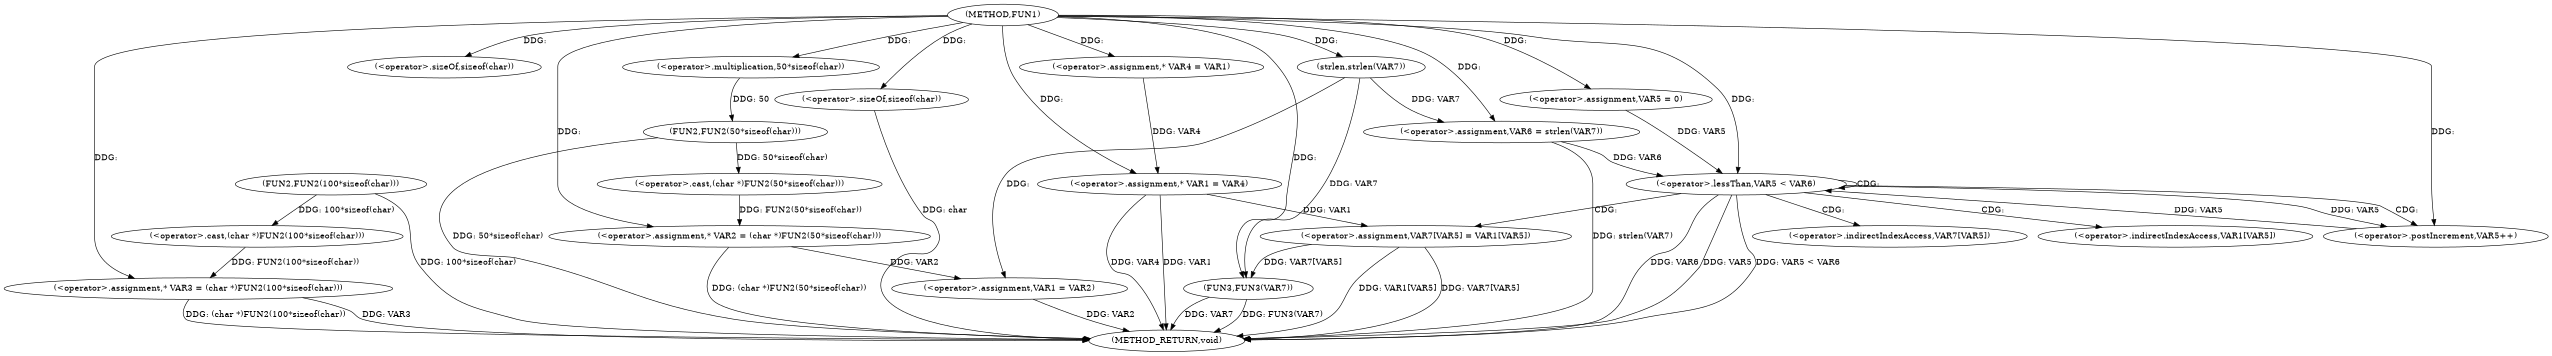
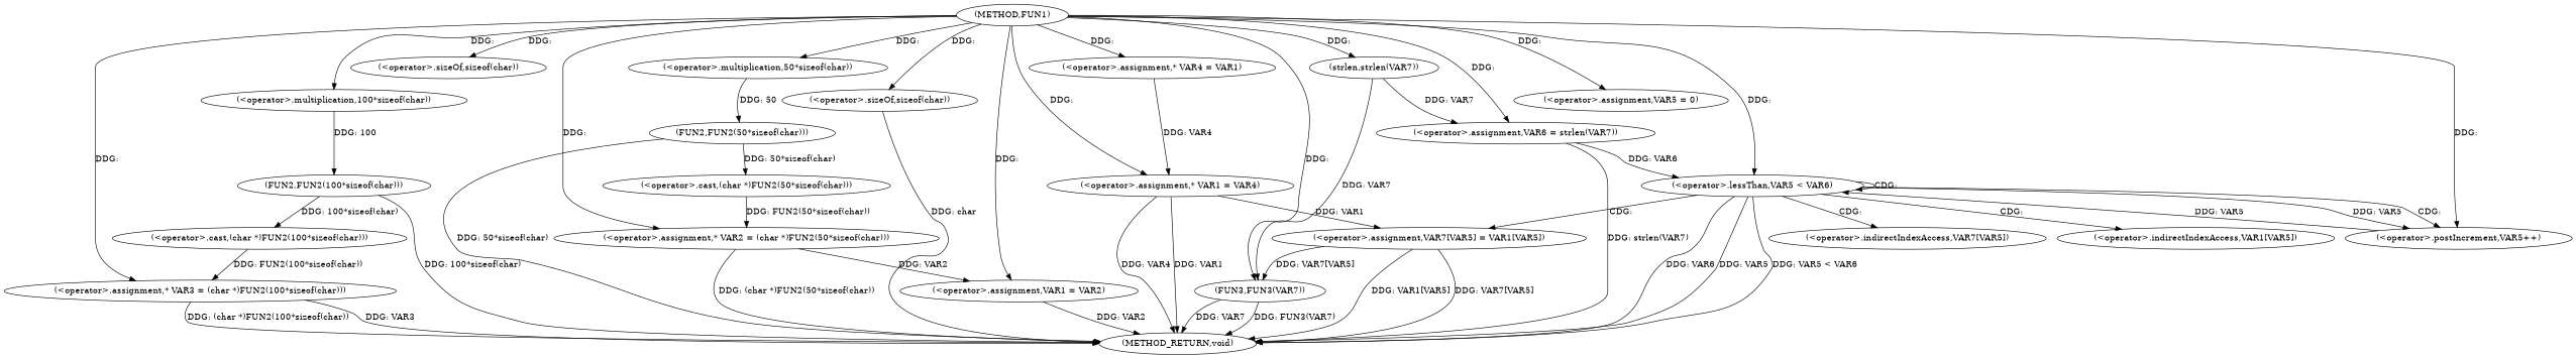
  digraph {
    n1 [label="(METHOD,FUN1)"]
    n2 [label="(<operator>.assignment,* VAR2 = (char *)FUN2(50*sizeof(char)))"]
    n3 [label="(<operator>.multiplication,50*sizeof(char))"]
    n4 [label="(<operator>.sizeOf,sizeof(char))"]
    n5 [label="(<operator>.assignment,* VAR3 = (char *)FUN2(100*sizeof(char)))"]
+   n6 [label="(<operator>.multiplication,100*sizeof(char))"]
    n7 [label="(<operator>.sizeOf,sizeof(char))"]
    n8 [label="(<operator>.assignment,VAR1 = VAR2)"]
    n9 [label="(<operator>.assignment,* VAR4 = VAR1)"]
    n10 [label="(<operator>.assignment,* VAR1 = VAR4)"]
    n11 [label="(<operator>.assignment,VAR6 = strlen(VAR7))"]
    n12 [label="(strlen,strlen(VAR7))"]
    n13 [label="(<operator>.assignment,VAR5 = 0)"]
    n14 [label="(<operator>.lessThan,VAR5 < VAR6)"]
    n15 [label="(<operator>.postIncrement,VAR5++)"]
    n16 [label="(FUN3,FUN3(VAR7))"]
    n17 [label="(METHOD_RETURN,void)"]
    n18 [label="(FUN2,FUN2(50*sizeof(char)))"]
    n19 [label="(FUN2,FUN2(100*sizeof(char)))"]
    n20 [label="(<operator>.assignment,VAR7[VAR5] = VAR1[VAR5])"]
    n21 [label="(<operator>.indirectIndexAccess,VAR7[VAR5])"]
    n22 [label="(<operator>.indirectIndexAccess,VAR1[VAR5])"]
    n23 [label="(<operator>.cast,(char *)FUN2(50*sizeof(char)))"]
    n24 [label="(<operator>.cast,(char *)FUN2(100*sizeof(char)))"]
    n1 -> n2 [label="DDG: "]
    n1 -> n3 [label="DDG: "]
    n1 -> n4 [label="DDG: "]
    n1 -> n5 [label="DDG: "]
+   n1 -> n6 [label="DDG: "]
    n1 -> n7 [label="DDG: "]
-   n12 -> n8 [label="DDG: "]
+   n1 -> n8 [label="DDG: "]
    n1 -> n9 [label="DDG: "]
    n1 -> n10 [label="DDG: "]
    n1 -> n11 [label="DDG: "]
    n1 -> n12 [label="DDG: "]
    n1 -> n13 [label="DDG: "]
    n1 -> n14 [label="DDG: "]
    n1 -> n15 [label="DDG: "]
    n1 -> n16 [label="DDG: "]
    n2 -> n8 [label="DDG: VAR2"]
    n2 -> n17 [label="DDG: (char *)FUN2(50*sizeof(char))"]
    n3 -> n18 [label="DDG: 50"]
    n5 -> n17 [label="DDG: VAR3"]
    n5 -> n17 [label="DDG: (char *)FUN2(100*sizeof(char))"]
+   n6 -> n19 [label="DDG: 100"]
    n7 -> n17 [label="DDG: char"]
    n8 -> n17 [label="DDG: VAR2"]
    n9 -> n10 [label="DDG: VAR4"]
    n10 -> n17 [label="DDG: VAR1"]
    n10 -> n17 [label="DDG: VAR4"]
    n10 -> n20 [label="DDG: VAR1"]
    n11 -> n14 [label="DDG: VAR6"]
    n11 -> n17 [label="DDG: strlen(VAR7)"]
    n12 -> n11 [label="DDG: VAR7"]
    n12 -> n16 [label="DDG: VAR7"]
-   n13 -> n14 [label="DDG: VAR5"]
    n14 -> n14 [label="CDG: "]
    n14 -> n15 [label="DDG: VAR5"]
    n14 -> n15 [label="CDG: "]
    n14 -> n17 [label="DDG: VAR6"]
    n14 -> n17 [label="DDG: VAR5"]
    n14 -> n17 [label="DDG: VAR5 < VAR6"]
    n14 -> n20 [label="CDG: "]
    n14 -> n21 [label="CDG: "]
    n14 -> n22 [label="CDG: "]
    n15 -> n14 [label="DDG: VAR5"]
    n16 -> n17 [label="DDG: FUN3(VAR7)"]
    n16 -> n17 [label="DDG: VAR7"]
    n18 -> n17 [label="DDG: 50*sizeof(char)"]
    n18 -> n23 [label="DDG: 50*sizeof(char)"]
    n19 -> n17 [label="DDG: 100*sizeof(char)"]
    n19 -> n24 [label="DDG: 100*sizeof(char)"]
    n20 -> n16 [label="DDG: VAR7[VAR5]"]
    n20 -> n17 [label="DDG: VAR1[VAR5]"]
    n20 -> n17 [label="DDG: VAR7[VAR5]"]
    n23 -> n2 [label="DDG: FUN2(50*sizeof(char))"]
    n24 -> n5 [label="DDG: FUN2(100*sizeof(char))"]
  }
